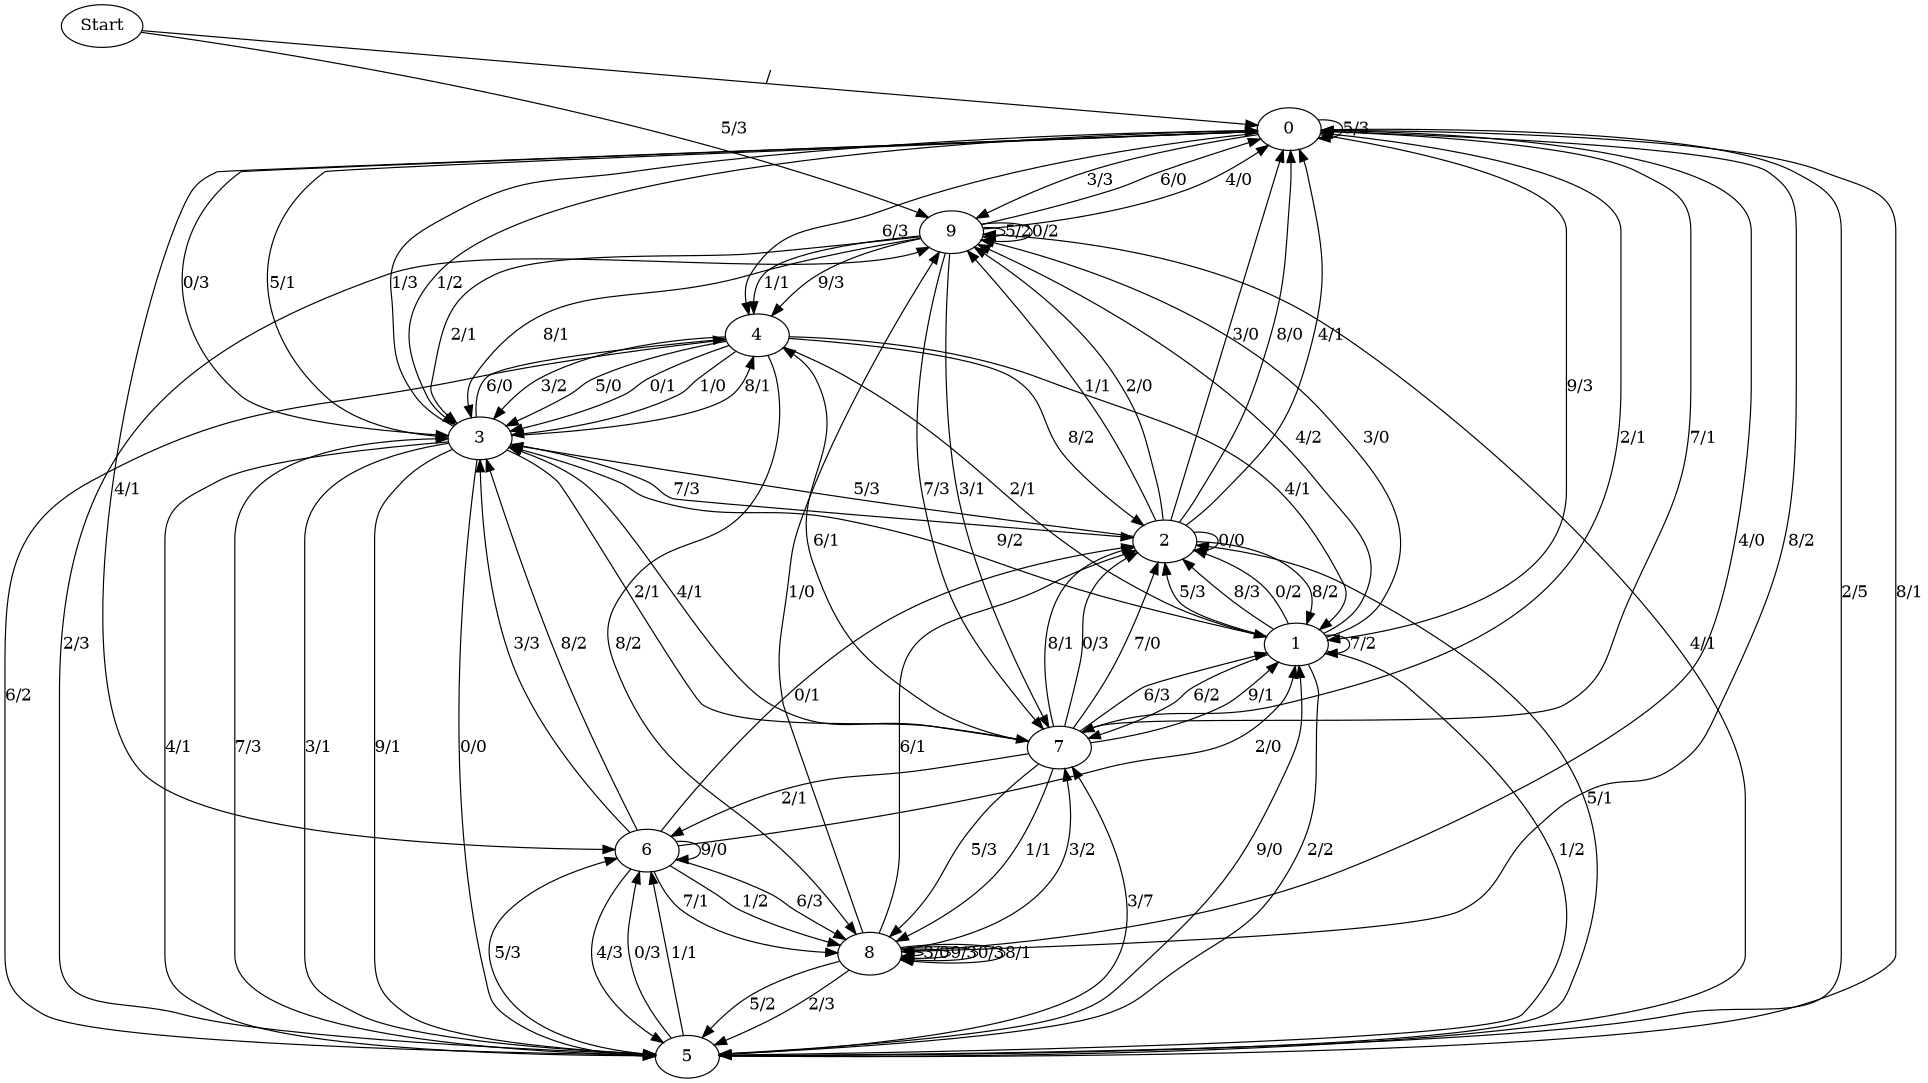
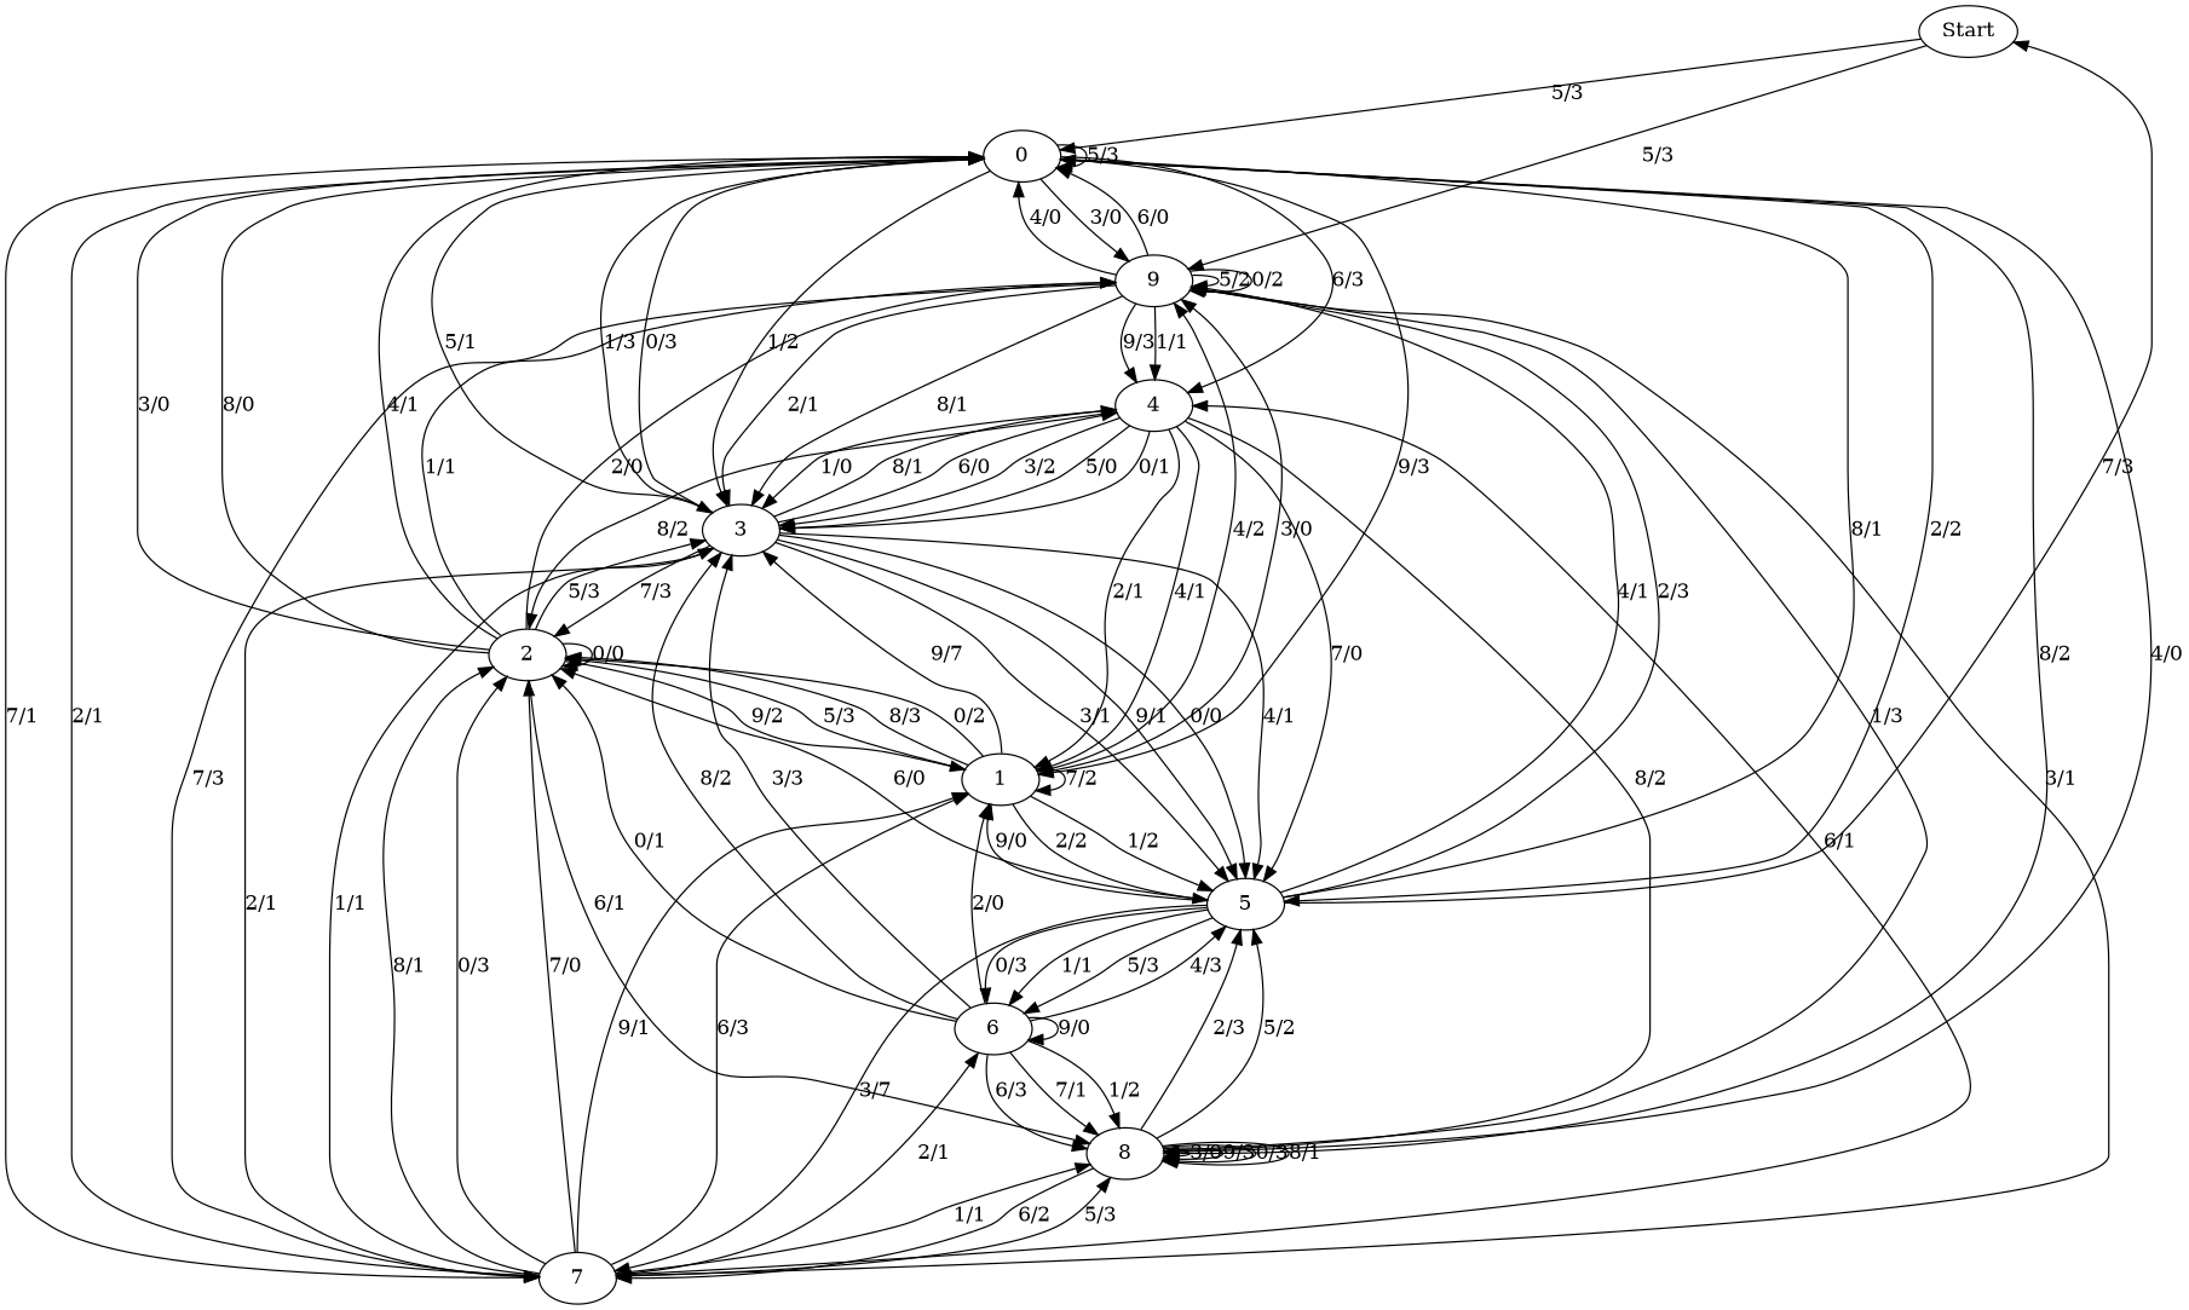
  digraph {
    Start
    0
    9
    3
    5
    7
    8
    1
    6
    4
    2
-   Start -> 0 [label="/"]
+   Start -> 0 [label="5/3"]
    Start -> 9 [label="5/3"]
    0 -> 0 [label="5/3"]
-   0 -> 9 [label="3/3"]
+   0 -> 9 [label="3/0"]
    0 -> 3 [label="0/3"]
    0 -> 3 [label="1/2"]
-   0 -> 5 [label="2/5"]
+   0 -> 5 [label="2/2"]
    0 -> 7 [label="7/1"]
    0 -> 8 [label="8/2"]
    0 -> 1 [label="9/3"]
-   0 -> 6 [label="4/1"]
    0 -> 4 [label="6/3"]
    9 -> 0 [label="6/0"]
    9 -> 0 [label="4/0"]
    9 -> 9 [label="5/2"]
    9 -> 9 [label="0/2"]
    9 -> 3 [label="2/1"]
    9 -> 3 [label="8/1"]
    9 -> 7 [label="3/1"]
    9 -> 7 [label="7/3"]
    9 -> 4 [label="9/3"]
    9 -> 4 [label="1/1"]
    3 -> 0 [label="5/1"]
    3 -> 0 [label="1/3"]
    3 -> 5 [label="3/1"]
    3 -> 5 [label="9/1"]
    3 -> 5 [label="0/0"]
    3 -> 5 [label="4/1"]
    3 -> 7 [label="2/1"]
    3 -> 4 [label="8/1"]
    3 -> 4 [label="6/0"]
    3 -> 2 [label="7/3"]
    5 -> 0 [label="8/1"]
    5 -> 9 [label="4/1"]
    5 -> 9 [label="2/3"]
-   5 -> 3 [label="7/3"]
+   5 -> Start [label="7/3"]
    5 -> 7 [label="3/7"]
    5 -> 1 [label="9/0"]
    5 -> 6 [label="0/3"]
    5 -> 6 [label="1/1"]
    5 -> 6 [label="5/3"]
-   5 -> 2 [label="5/1"]
+   5 -> 2 [label="6/0"]
    7 -> 0 [label="2/1"]
-   7 -> 3 [label="4/1"]
+   7 -> 3 [label="1/1"]
    7 -> 8 [label="5/3"]
    7 -> 8 [label="1/1"]
    7 -> 1 [label="9/1"]
    7 -> 1 [label="6/3"]
    7 -> 6 [label="2/1"]
    7 -> 4 [label="6/1"]
    7 -> 2 [label="8/1"]
    7 -> 2 [label="0/3"]
    7 -> 2 [label="7/0"]
    8 -> 0 [label="4/0"]
-   8 -> 9 [label="1/0"]
+   8 -> 9 [label="1/3"]
    8 -> 5 [label="2/3"]
    8 -> 5 [label="5/2"]
-   8 -> 7 [label="3/2"]
+   8 -> 7 [label="6/2"]
    8 -> 8 [label="3/0"]
    8 -> 8 [label="9/3"]
    8 -> 8 [label="0/3"]
    8 -> 8 [label="8/1"]
    1 -> 9 [label="4/2"]
    1 -> 9 [label="3/0"]
-   1 -> 3 [label="9/2"]
+   1 -> 3 [label="9/7"]
    1 -> 5 [label="1/2"]
    1 -> 5 [label="2/2"]
-   1 -> 7 [label="6/2"]
    1 -> 1 [label="7/2"]
    1 -> 2 [label="5/3"]
    1 -> 2 [label="8/3"]
    1 -> 2 [label="0/2"]
    6 -> 3 [label="8/2"]
    6 -> 3 [label="3/3"]
    6 -> 5 [label="4/3"]
    6 -> 8 [label="1/2"]
    6 -> 8 [label="6/3"]
    6 -> 8 [label="7/1"]
    6 -> 1 [label="2/0"]
    6 -> 6 [label="9/0"]
    6 -> 2 [label="0/1"]
    4 -> 3 [label="3/2"]
    4 -> 3 [label="5/0"]
    4 -> 3 [label="0/1"]
    4 -> 3 [label="1/0"]
-   4 -> 5 [label="6/2"]
+   4 -> 5 [label="7/0"]
    4 -> 8 [label="8/2"]
    4 -> 1 [label="2/1"]
    4 -> 1 [label="4/1"]
    4 -> 2 [label="8/2"]
    2 -> 0 [label="3/0"]
    2 -> 0 [label="8/0"]
    2 -> 0 [label="4/1"]
    2 -> 9 [label="1/1"]
    2 -> 9 [label="2/0"]
    2 -> 3 [label="5/3"]
-   8 -> 2 [label="6/1"]
-   2 -> 1 [label="8/2"]
+   2 -> 8 [label="6/1"]
+   2 -> 1 [label="9/2"]
    2 -> 2 [label="0/0"]
  }
